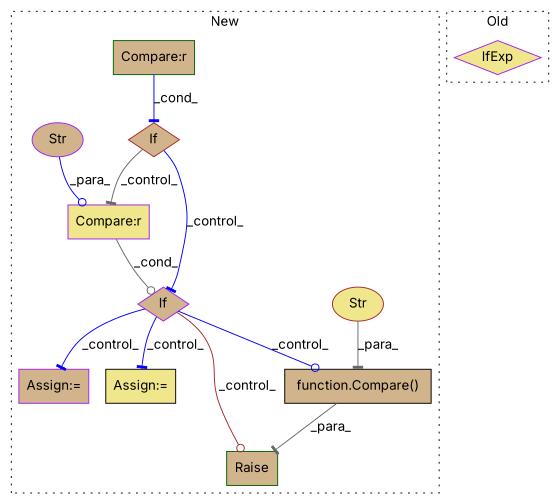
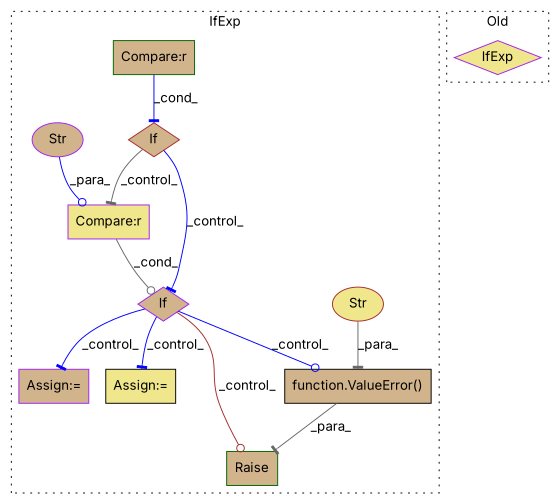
  digraph {
    fontname=Inter
    node [a=96 color=purple fillcolor=tan fontname=Inter l=3 s=3533 shape=box style=filled]
    edge [arrowhead=tee color=blue fontname=Inter]
    n1 [a=91 color=darkgreen l=6 label=Raise s=4115]
    n2 [color=brown label=If s=3175 shape=diamond]
    n3 [a=68 label="Assign:=" s=3597]
    n4 [a=68 color=black fillcolor=khaki label="Assign:=" s=3748]
-   n5 [a=75 color=black l="11,1" label="function.Compare()" s="4121,4180"]
+   n5 [a=75 color=black l="11,1" label="function.ValueError()" s="4121,4180"]
    n6 [a=66 color=brown fillcolor=khaki l=48 label=Str s=4132 shape=ellipse]
    n7 [l=0 label=If shape=diamond]
    n8 [a=40 fillcolor=khaki l=36 label="Compare:r"]
    n9 [a=40 color=darkgreen l=33 label="Compare:r" s=3178]
    n10 [a=66 l=13 label=Str s=3556 shape=ellipse]
    n11 [a=51 fillcolor=khaki l="16,18" label=IfExp s="3202,3241" shape=diamond]
    subgraph cluster_1 {
-     label=New
+     label=IfExp
      style=dotted
      n1
      n2
      n3
      n4
      n5
      n6
      n7
      n8
      n9
      n10
    }
    subgraph cluster_2 {
      label=Old
      style=dotted
      n11
    }
    n2 -> n7 [label=_control_]
    n2 -> n8 [color=gray40 label=_control_]
    n5 -> n1 [color=gray40 label=_para_]
    n6 -> n5 [color=gray40 label=_para_]
    n7 -> n1 [arrowhead=odot color=brown label=_control_]
    n7 -> n3 [label=_control_]
    n7 -> n4 [label=_control_]
    n7 -> n5 [arrowhead=odot label=_control_]
    n8 -> n7 [arrowhead=odot color=gray40 label=_cond_]
    n9 -> n2 [label=_cond_]
    n10 -> n8 [arrowhead=odot label=_para_]
  }
